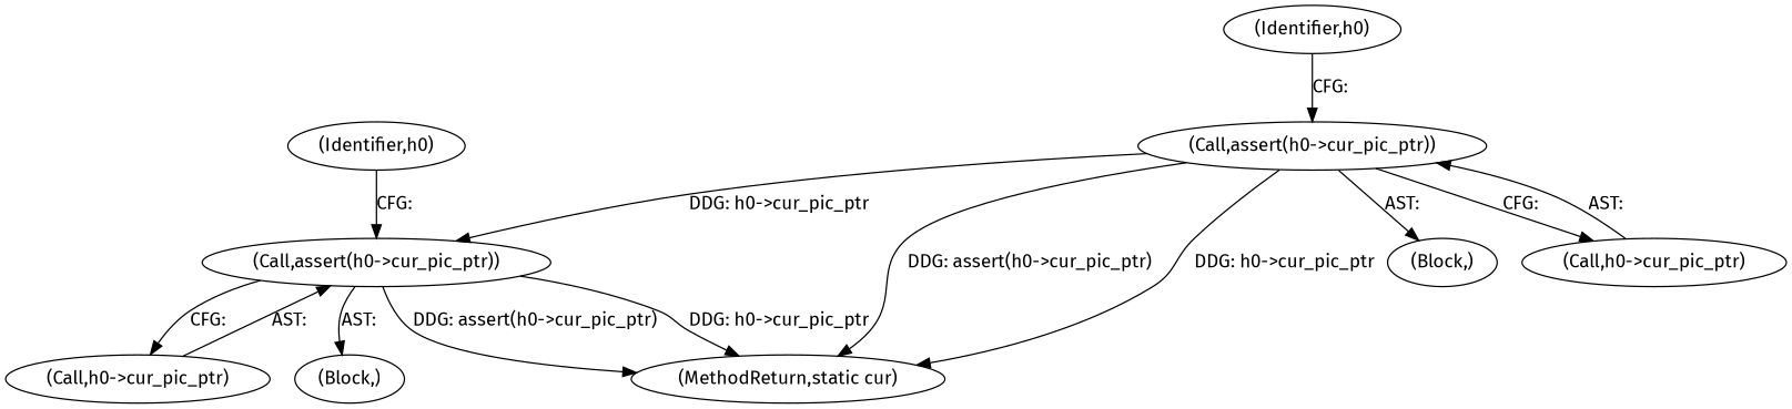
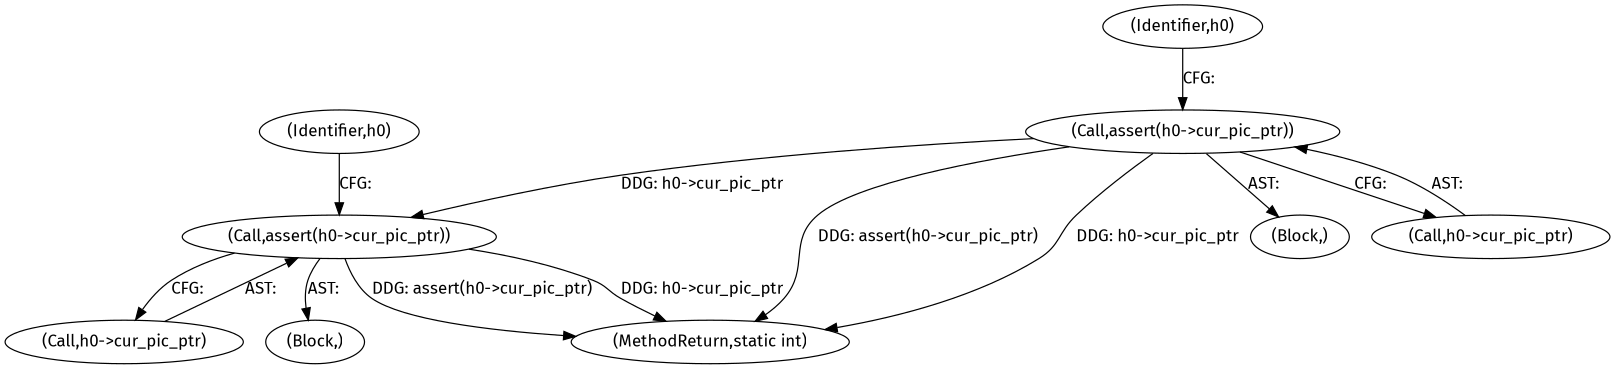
  digraph {
    fontname="Fira Sans"
    node [fontname="Fira Sans"]
    edge [fontname="Fira Sans"]
    n1 [label="(Call,assert(h0->cur_pic_ptr))"]
    n2 [label="(Call,h0->cur_pic_ptr)"]
    n3 [label="(Block,)"]
-   n4 [label="(MethodReturn,static cur)"]
+   n4 [label="(MethodReturn,static int)"]
    n5 [label="(Call,assert(h0->cur_pic_ptr))"]
    n6 [label="(Block,)"]
    n7 [label="(Call,h0->cur_pic_ptr)"]
    n8 [label="(Identifier,h0)"]
    n9 [label="(Identifier,h0)"]
    n1 -> n2 [label="CFG: "]
    n1 -> n3 [label="AST: "]
    n1 -> n4 [label="DDG: assert(h0->cur_pic_ptr)"]
    n1 -> n4 [label="DDG: h0->cur_pic_ptr"]
    n2 -> n1 [label="AST: "]
    n5 -> n1 [label="DDG: h0->cur_pic_ptr"]
    n5 -> n4 [label="DDG: assert(h0->cur_pic_ptr)"]
    n5 -> n4 [label="DDG: h0->cur_pic_ptr"]
    n5 -> n6 [label="AST: "]
    n5 -> n7 [label="CFG: "]
    n7 -> n5 [label="AST: "]
    n8 -> n5 [label="CFG: "]
    n9 -> n1 [label="CFG: "]
  }
